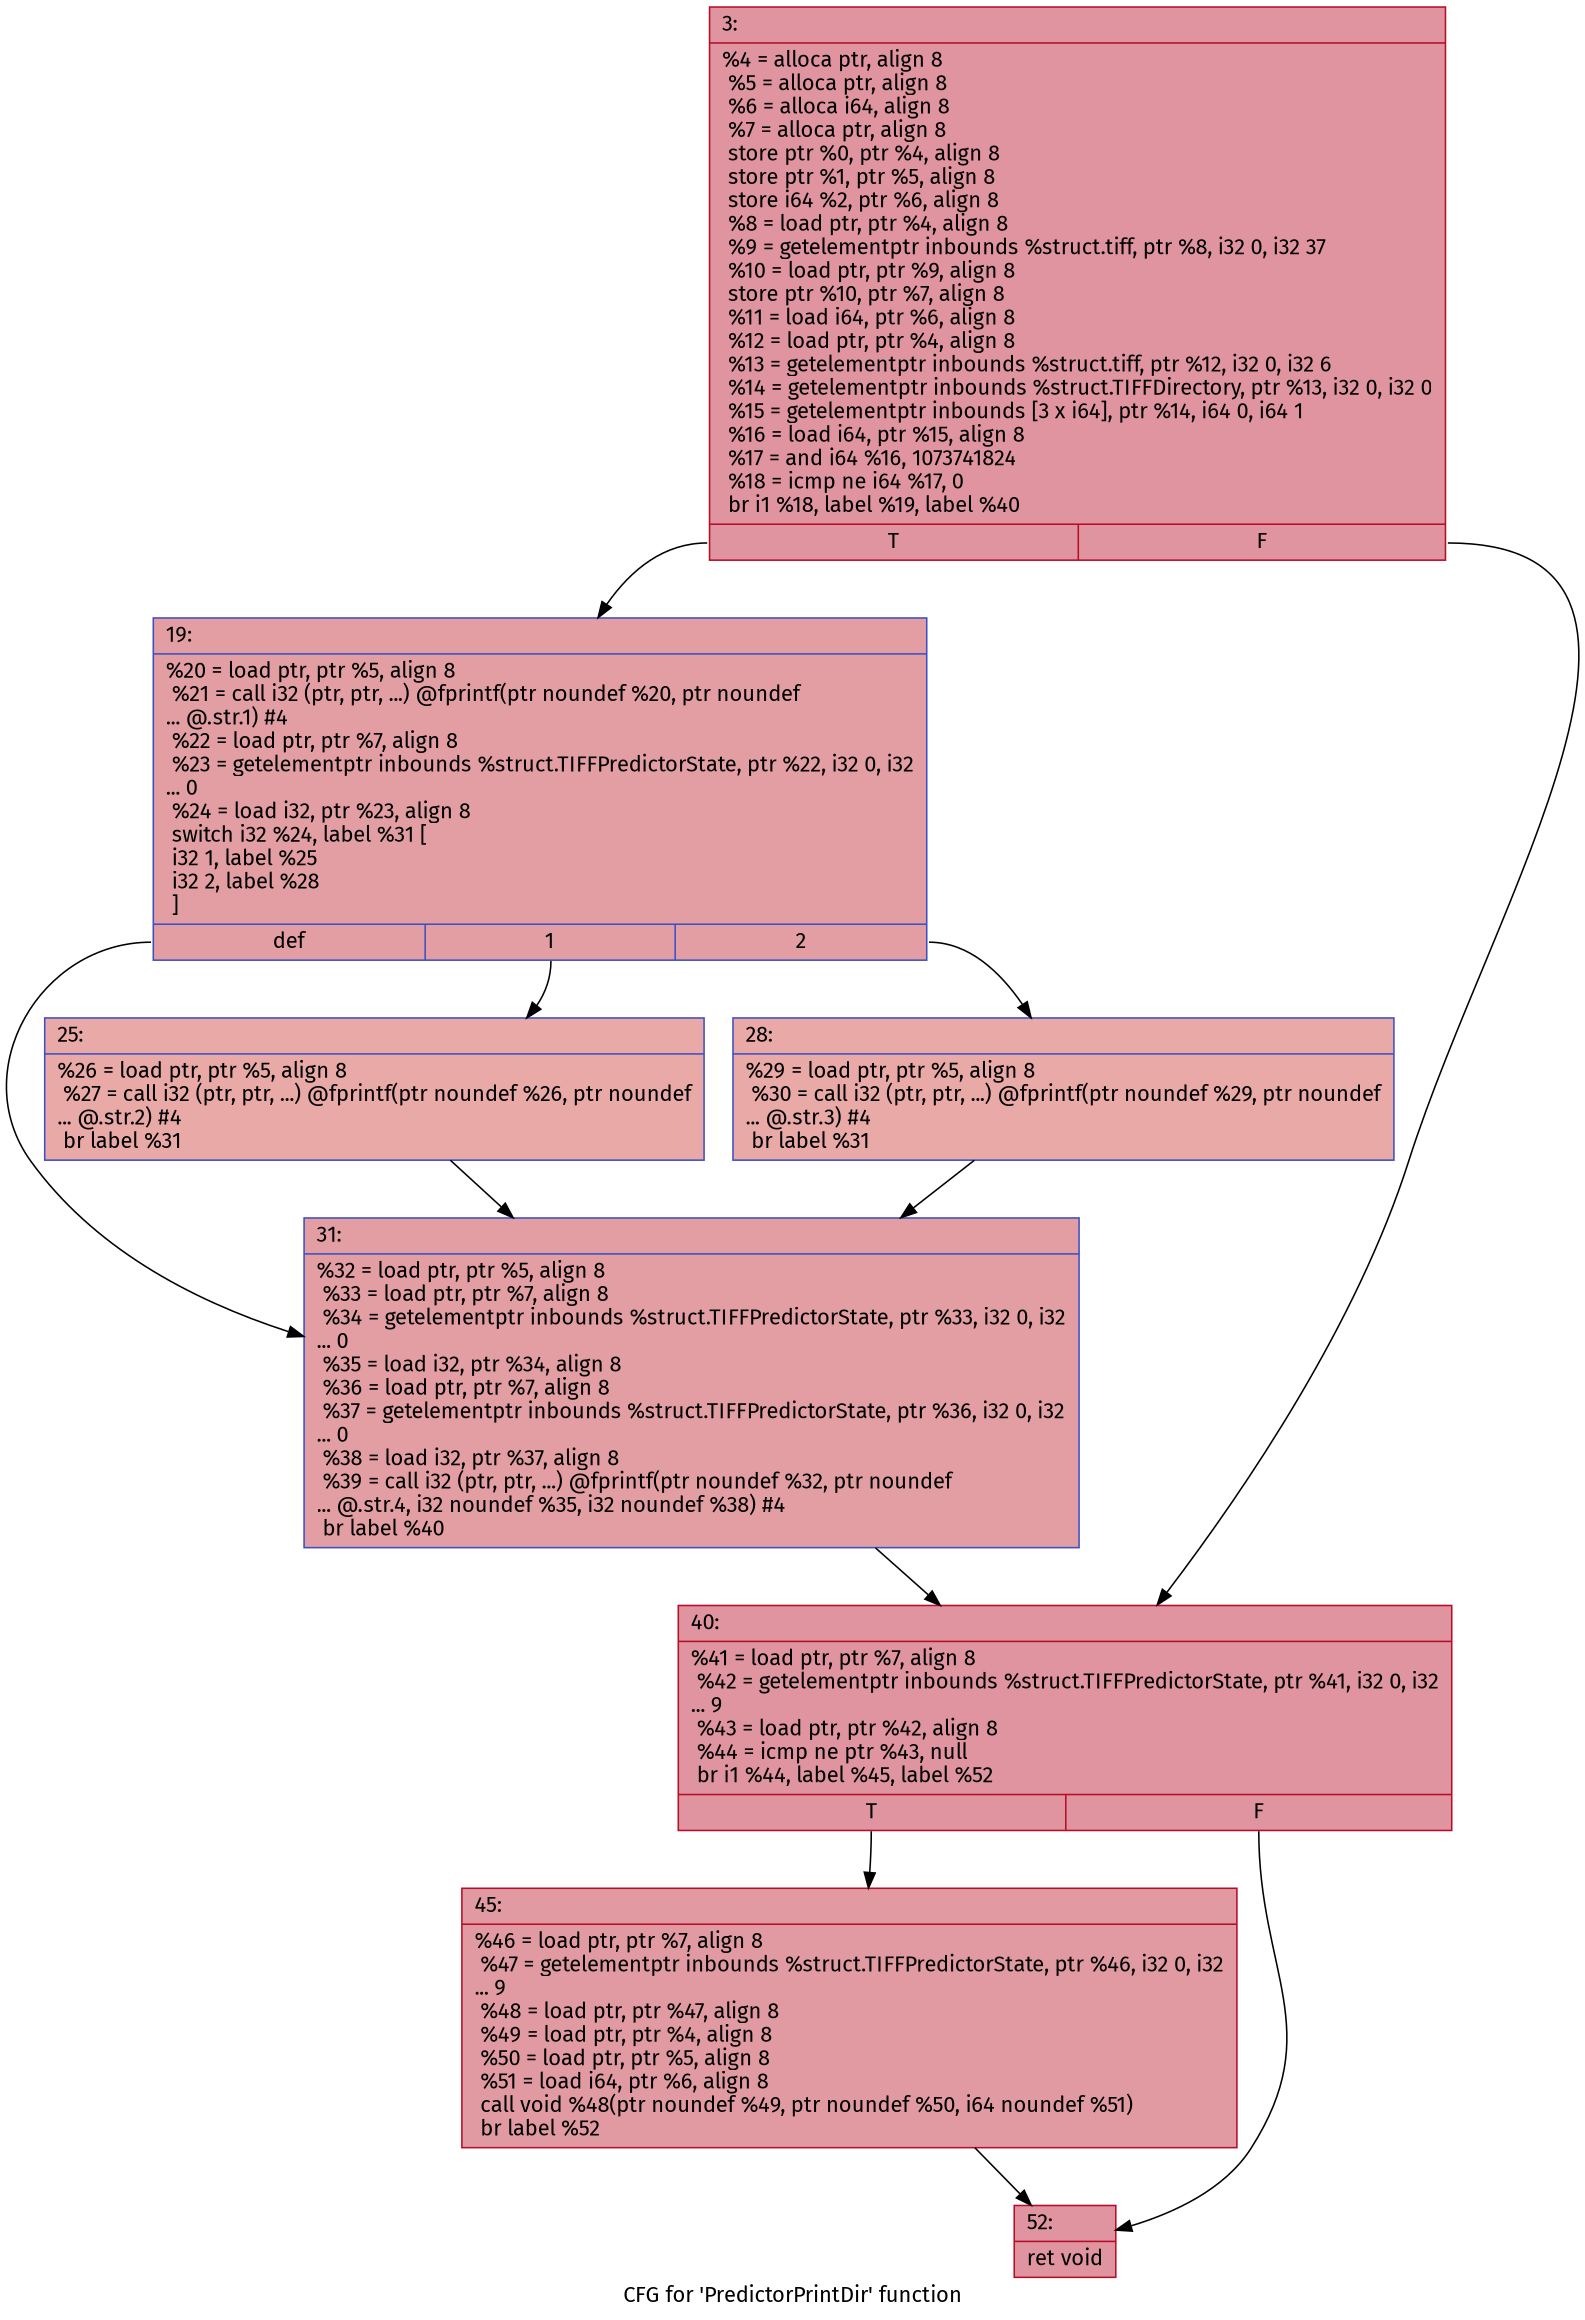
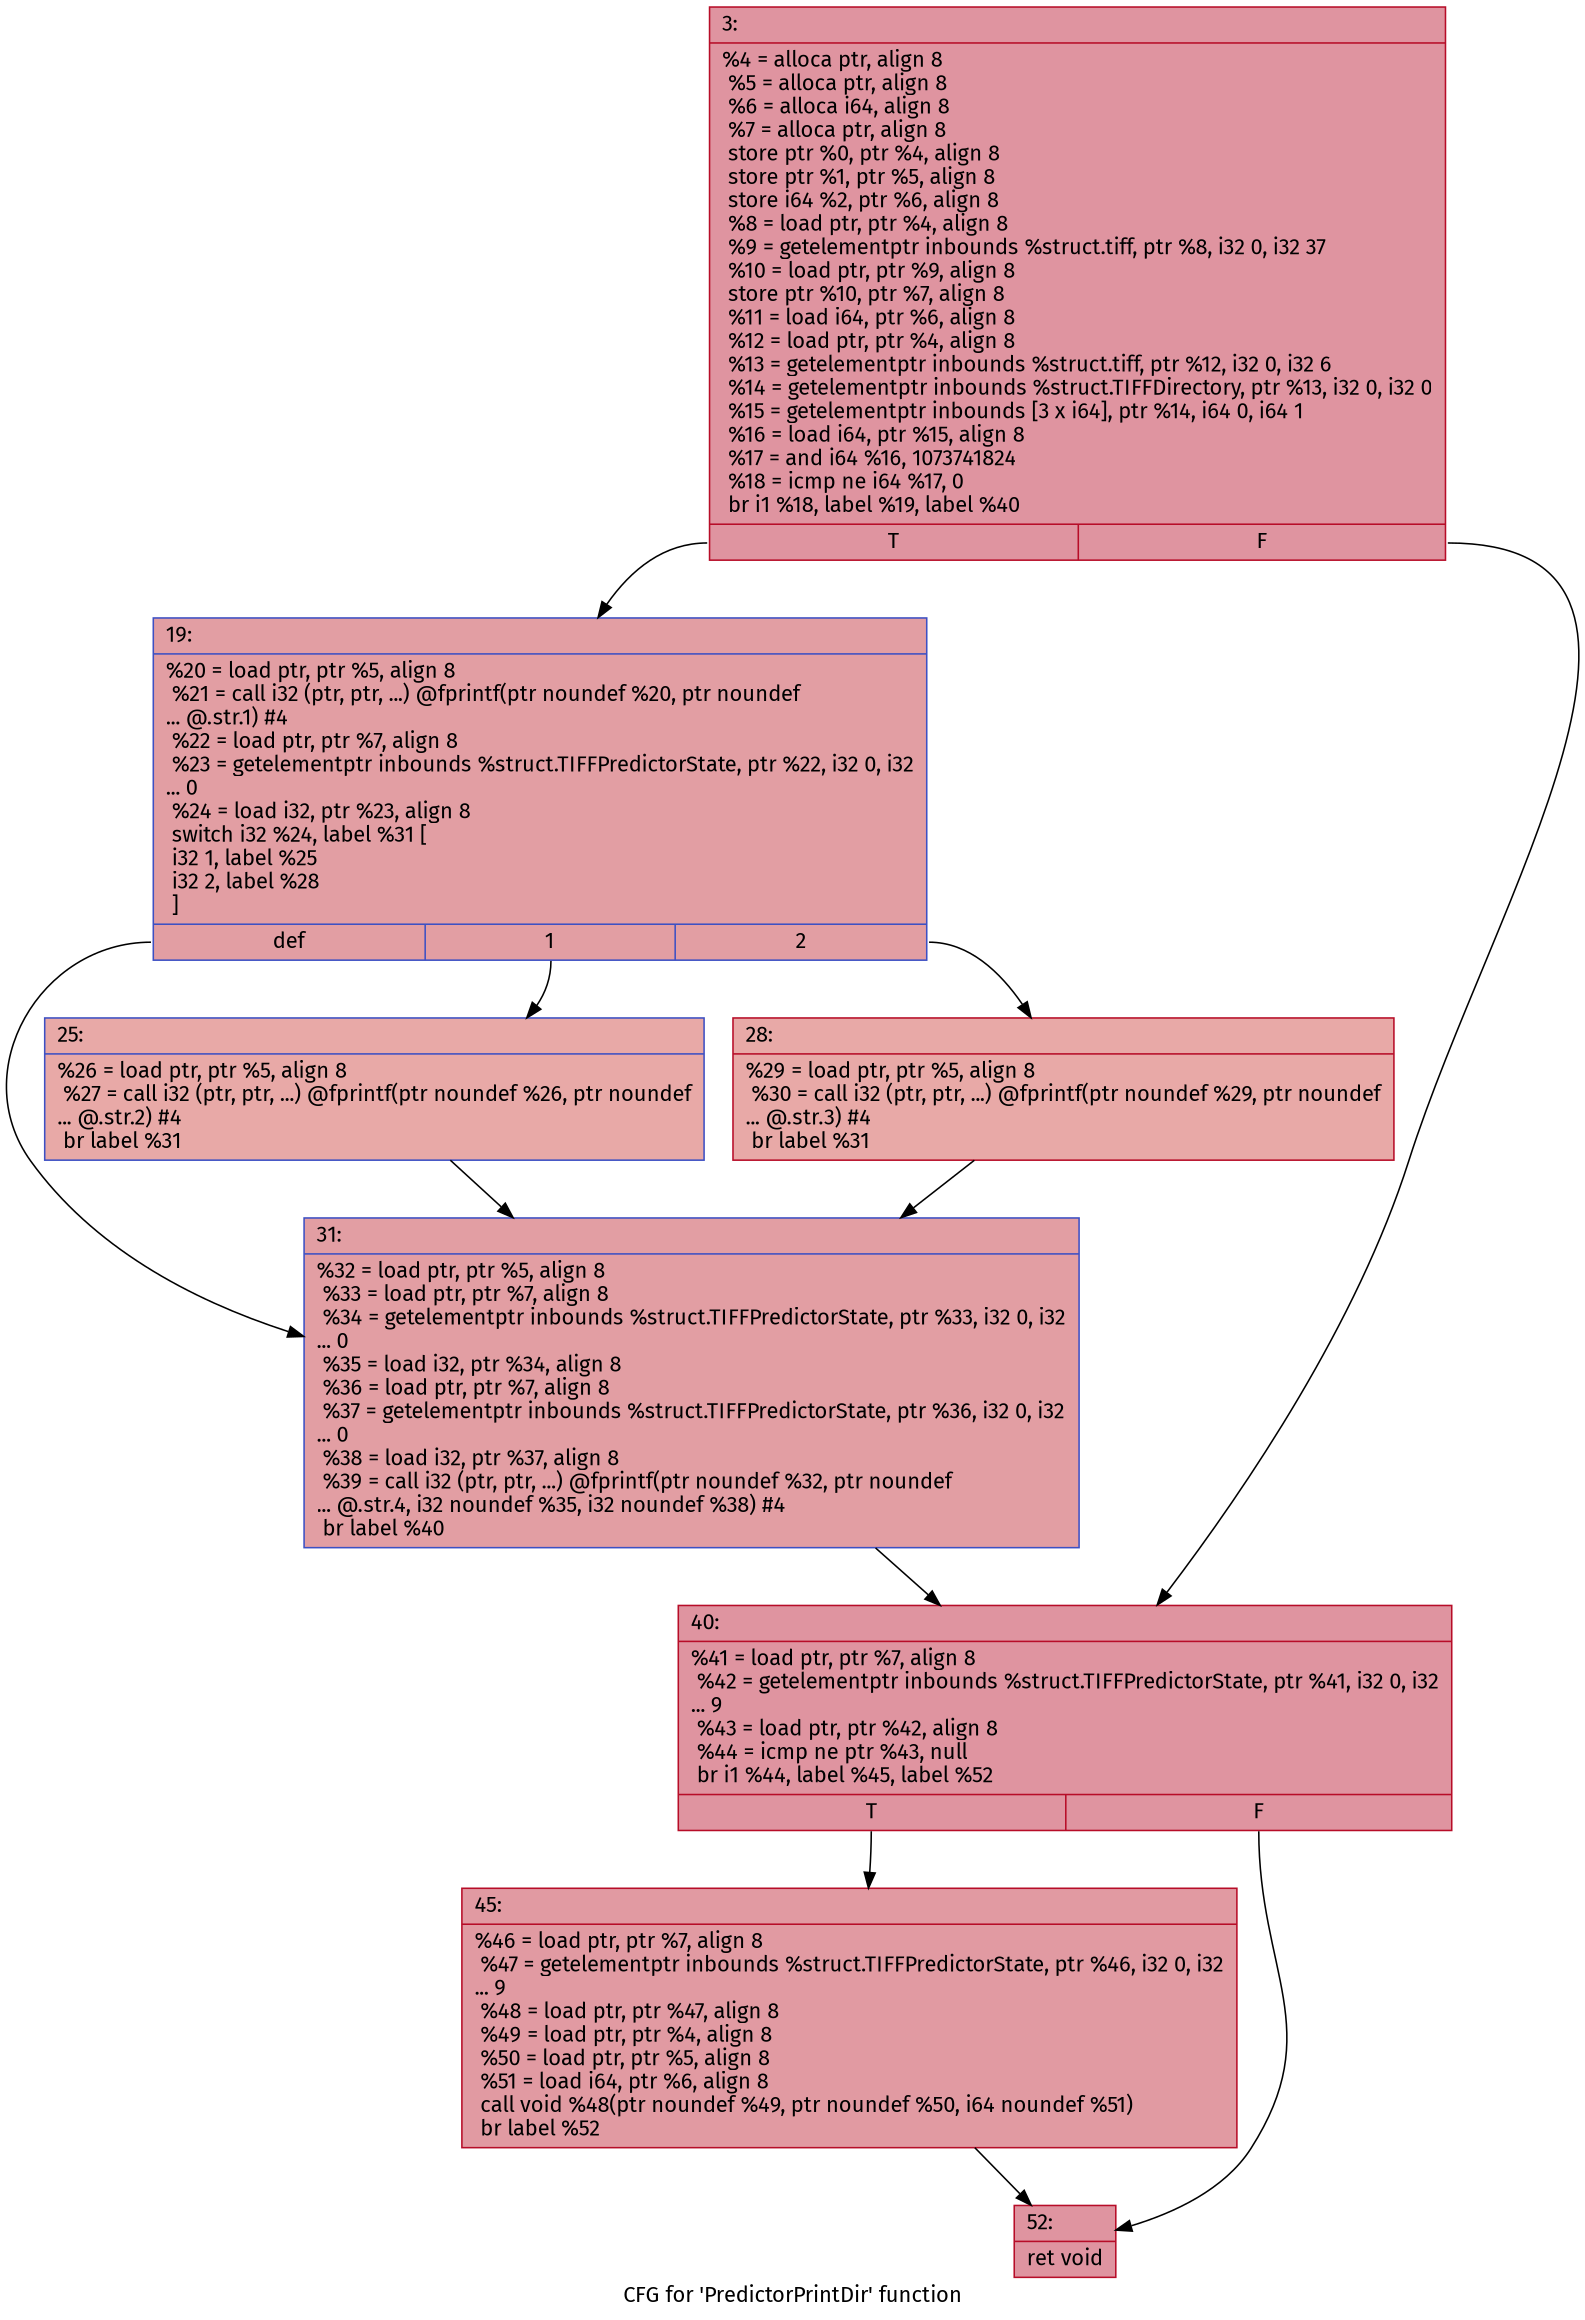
  digraph {
    label="CFG for 'PredictorPrintDir' function"
    fontname="Fira Sans"
    node [color="#b70d28ff" fillcolor="#b70d2870" fontname="Fira Sans" shape=record style=filled]
    edge [fontname="Fira Sans"]
    n1 [label="{3:\l|  %4 = alloca ptr, align 8\l  %5 = alloca ptr, align 8\l  %6 = alloca i64, align 8\l  %7 = alloca ptr, align 8\l  store ptr %0, ptr %4, align 8\l  store ptr %1, ptr %5, align 8\l  store i64 %2, ptr %6, align 8\l  %8 = load ptr, ptr %4, align 8\l  %9 = getelementptr inbounds %struct.tiff, ptr %8, i32 0, i32 37\l  %10 = load ptr, ptr %9, align 8\l  store ptr %10, ptr %7, align 8\l  %11 = load i64, ptr %6, align 8\l  %12 = load ptr, ptr %4, align 8\l  %13 = getelementptr inbounds %struct.tiff, ptr %12, i32 0, i32 6\l  %14 = getelementptr inbounds %struct.TIFFDirectory, ptr %13, i32 0, i32 0\l  %15 = getelementptr inbounds [3 x i64], ptr %14, i64 0, i64 1\l  %16 = load i64, ptr %15, align 8\l  %17 = and i64 %16, 1073741824\l  %18 = icmp ne i64 %17, 0\l  br i1 %18, label %19, label %40\l|{<s0>T|<s1>F}}"]
    n2 [color="#3d50c3ff" fillcolor="#be242e70" label="{19:\l|  %20 = load ptr, ptr %5, align 8\l  %21 = call i32 (ptr, ptr, ...) @fprintf(ptr noundef %20, ptr noundef\l... @.str.1) #4\l  %22 = load ptr, ptr %7, align 8\l  %23 = getelementptr inbounds %struct.TIFFPredictorState, ptr %22, i32 0, i32\l... 0\l  %24 = load i32, ptr %23, align 8\l  switch i32 %24, label %31 [\l    i32 1, label %25\l    i32 2, label %28\l  ]\l|{<s0>def|<s1>1|<s2>2}}"]
    n3 [label="{40:\l|  %41 = load ptr, ptr %7, align 8\l  %42 = getelementptr inbounds %struct.TIFFPredictorState, ptr %41, i32 0, i32\l... 9\l  %43 = load ptr, ptr %42, align 8\l  %44 = icmp ne ptr %43, null\l  br i1 %44, label %45, label %52\l|{<s0>T|<s1>F}}"]
    n4 [color="#3d50c3ff" fillcolor="#be242e70" label="{31:\l|  %32 = load ptr, ptr %5, align 8\l  %33 = load ptr, ptr %7, align 8\l  %34 = getelementptr inbounds %struct.TIFFPredictorState, ptr %33, i32 0, i32\l... 0\l  %35 = load i32, ptr %34, align 8\l  %36 = load ptr, ptr %7, align 8\l  %37 = getelementptr inbounds %struct.TIFFPredictorState, ptr %36, i32 0, i32\l... 0\l  %38 = load i32, ptr %37, align 8\l  %39 = call i32 (ptr, ptr, ...) @fprintf(ptr noundef %32, ptr noundef\l... @.str.4, i32 noundef %35, i32 noundef %38) #4\l  br label %40\l}"]
    n5 [color="#3d50c3ff" fillcolor="#ca3b3770" label="{25:\l|  %26 = load ptr, ptr %5, align 8\l  %27 = call i32 (ptr, ptr, ...) @fprintf(ptr noundef %26, ptr noundef\l... @.str.2) #4\l  br label %31\l}"]
-   n6 [color="#3d50c3ff" fillcolor="#ca3b3770" label="{28:\l|  %29 = load ptr, ptr %5, align 8\l  %30 = call i32 (ptr, ptr, ...) @fprintf(ptr noundef %29, ptr noundef\l... @.str.3) #4\l  br label %31\l}"]
+   n6 [fillcolor="#ca3b3770" label="{28:\l|  %29 = load ptr, ptr %5, align 8\l  %30 = call i32 (ptr, ptr, ...) @fprintf(ptr noundef %29, ptr noundef\l... @.str.3) #4\l  br label %31\l}"]
    n7 [fillcolor="#bb1b2c70" label="{45:\l|  %46 = load ptr, ptr %7, align 8\l  %47 = getelementptr inbounds %struct.TIFFPredictorState, ptr %46, i32 0, i32\l... 9\l  %48 = load ptr, ptr %47, align 8\l  %49 = load ptr, ptr %4, align 8\l  %50 = load ptr, ptr %5, align 8\l  %51 = load i64, ptr %6, align 8\l  call void %48(ptr noundef %49, ptr noundef %50, i64 noundef %51)\l  br label %52\l}"]
    n8 [label="{52:\l|  ret void\l}"]
    n1 -> n2 [tailport=s0]
    n1 -> n3 [tailport=s1]
    n2 -> n4 [tailport=s0]
    n2 -> n5 [tailport=s1]
    n2 -> n6 [tailport=s2]
    n3 -> n7 [tailport=s0]
    n3 -> n8 [tailport=s1]
    n4 -> n3
    n5 -> n4
    n6 -> n4
    n7 -> n8
  }
